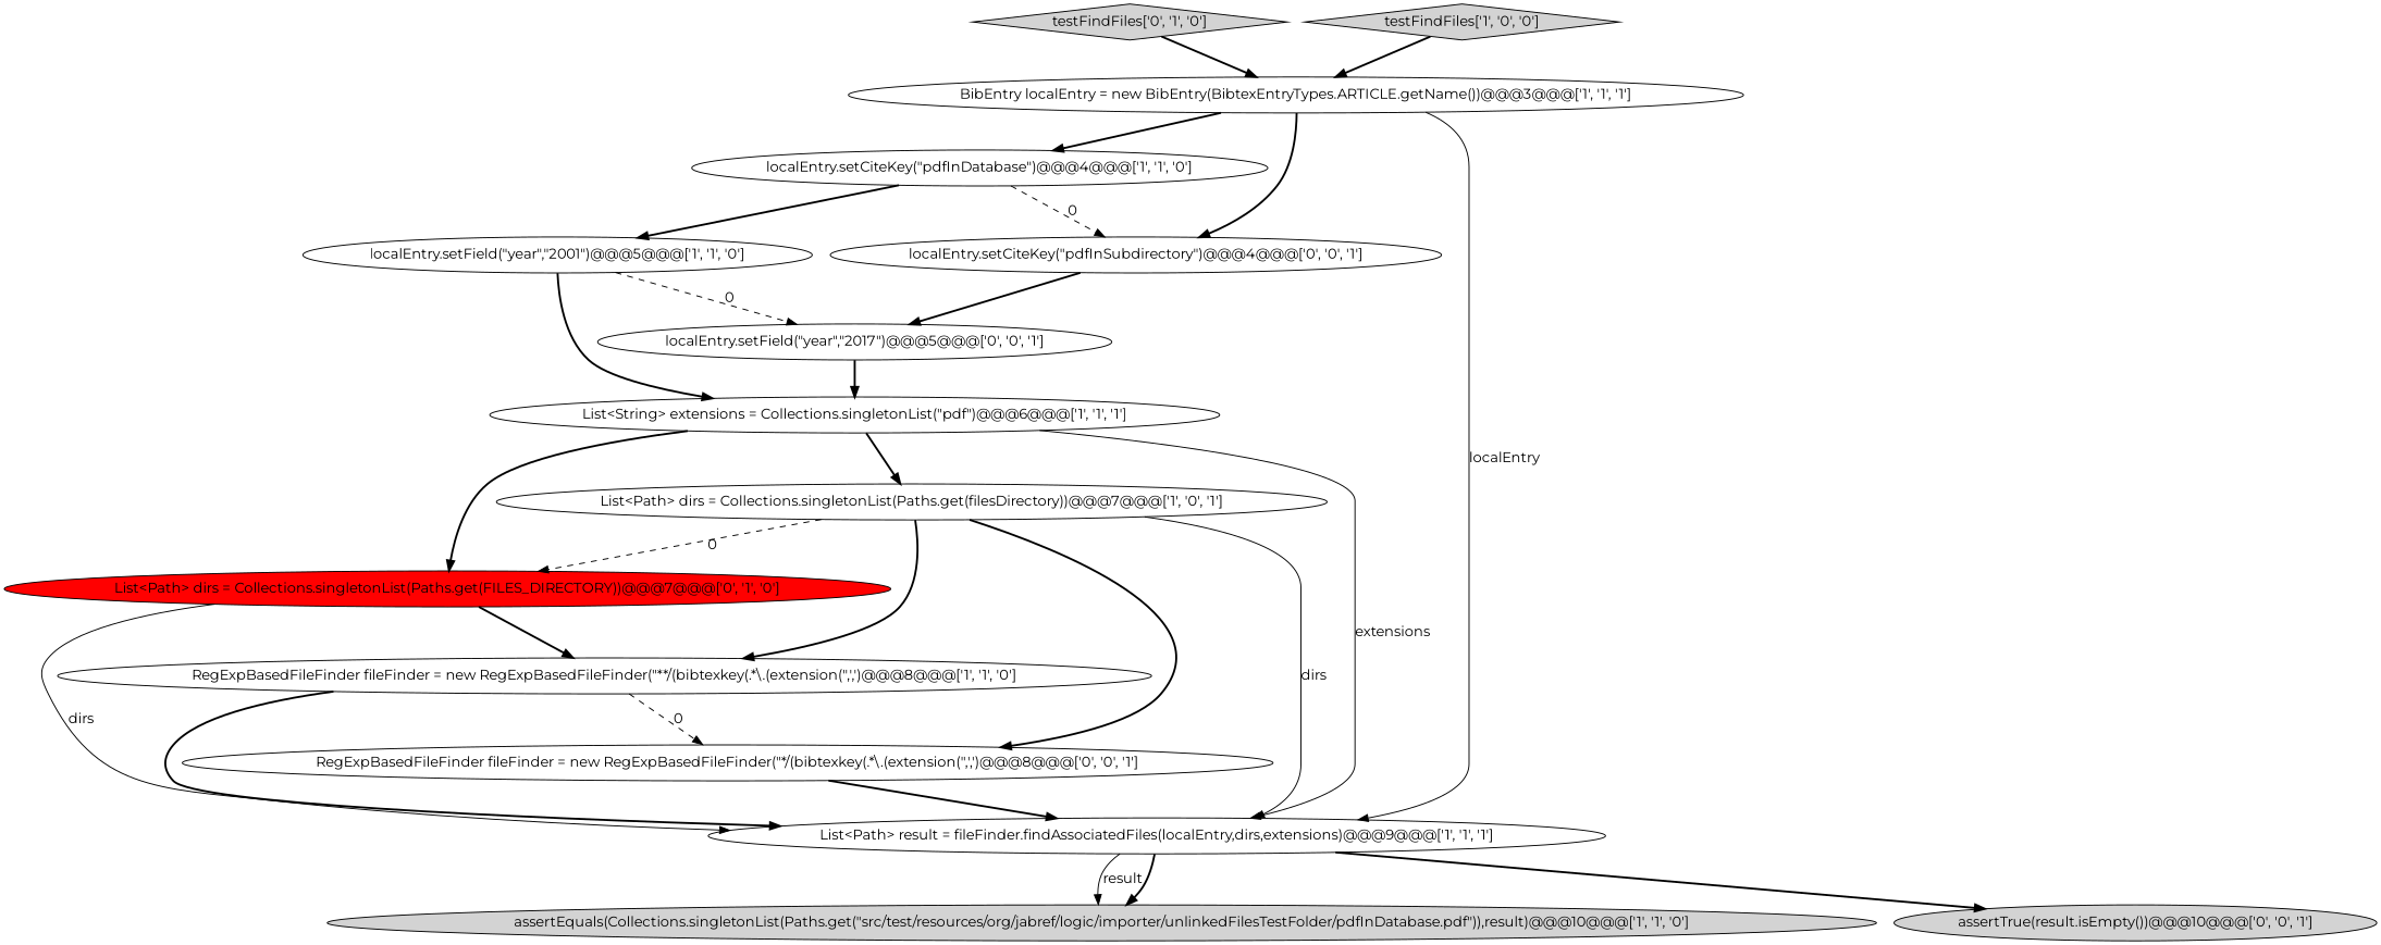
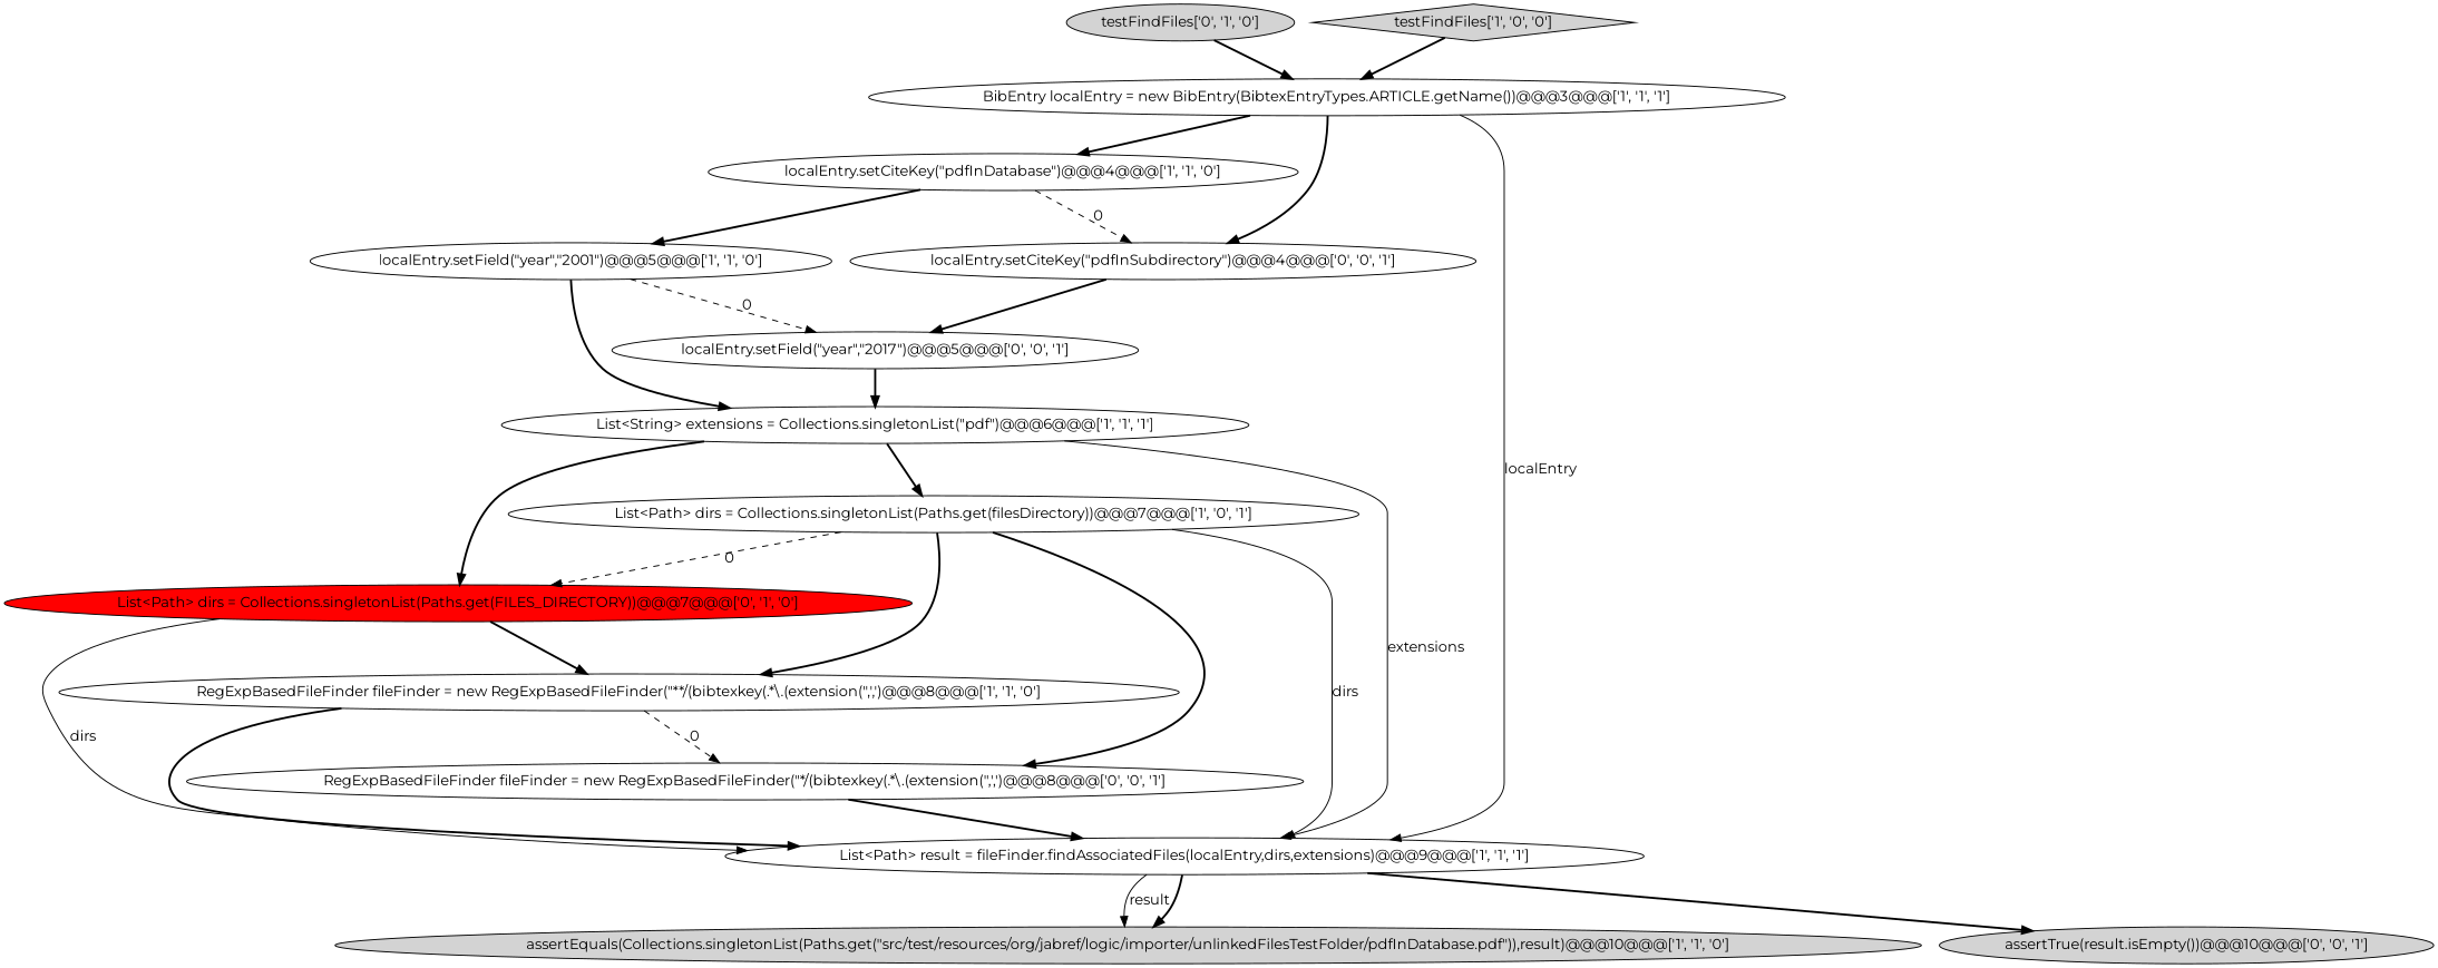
  digraph {
    fontname=Montserrat
    node [fillcolor=white fontname=Montserrat shape=ellipse style=filled]
    edge [fontname=Montserrat style=bold]
    n1 [fillcolor=red label="List<Path> dirs = Collections.singletonList(Paths.get(FILES_DIRECTORY))@@@7@@@['0', '1', '0']"]
    n2 [label="RegExpBasedFileFinder fileFinder = new RegExpBasedFileFinder(\"**/(bibtexkey(.*\\.(extension(\",',')@@@8@@@['1', '1', '0']"]
    n3 [label="List<Path> result = fileFinder.findAssociatedFiles(localEntry,dirs,extensions)@@@9@@@['1', '1', '1']"]
    n4 [label="RegExpBasedFileFinder fileFinder = new RegExpBasedFileFinder(\"*/(bibtexkey(.*\\.(extension(\",',')@@@8@@@['0', '0', '1']"]
    n5 [fillcolor=lightgray label="assertEquals(Collections.singletonList(Paths.get(\"src/test/resources/org/jabref/logic/importer/unlinkedFilesTestFolder/pdfInDatabase.pdf\")),result)@@@10@@@['1', '1', '0']"]
    n6 [fillcolor=lightgray label="assertTrue(result.isEmpty())@@@10@@@['0', '0', '1']"]
    n7 [label="List<Path> dirs = Collections.singletonList(Paths.get(filesDirectory))@@@7@@@['1', '0', '1']"]
    n8 [label="localEntry.setCiteKey(\"pdfInDatabase\")@@@4@@@['1', '1', '0']"]
    n9 [label="localEntry.setCiteKey(\"pdfInSubdirectory\")@@@4@@@['0', '0', '1']"]
    n10 [label="localEntry.setField(\"year\",\"2001\")@@@5@@@['1', '1', '0']"]
    n11 [label="localEntry.setField(\"year\",\"2017\")@@@5@@@['0', '0', '1']"]
    n12 [label="List<String> extensions = Collections.singletonList(\"pdf\")@@@6@@@['1', '1', '1']"]
    n13 [label="BibEntry localEntry = new BibEntry(BibtexEntryTypes.ARTICLE.getName())@@@3@@@['1', '1', '1']"]
-   n14 [fillcolor=lightgray label="testFindFiles['0', '1', '0']" shape=diamond]
+   n14 [fillcolor=lightgray label="testFindFiles['0', '1', '0']"]
    n15 [fillcolor=lightgray label="testFindFiles['1', '0', '0']" shape=diamond]
    n1 -> n2
    n1 -> n3 [label=dirs style=solid]
    n2 -> n3
    n2 -> n4 [label=0 style=dashed]
    n3 -> n5 [label=result style=solid]
    n3 -> n5
    n3 -> n6
    n4 -> n3
    n7 -> n1 [label=0 style=dashed]
    n7 -> n2
    n7 -> n3 [label=dirs style=solid]
    n7 -> n4
    n8 -> n9 [label=0 style=dashed]
    n8 -> n10
    n9 -> n11
    n10 -> n11 [label=0 style=dashed]
    n10 -> n12
    n11 -> n12
    n12 -> n1
    n12 -> n3 [label=extensions style=solid]
    n12 -> n7
    n13 -> n3 [label=localEntry style=solid]
    n13 -> n8
    n13 -> n9
    n14 -> n13
    n15 -> n13
  }
